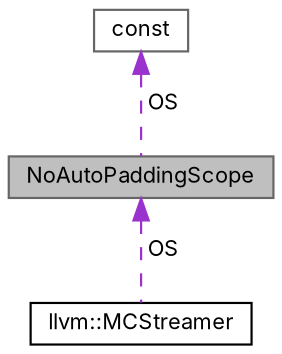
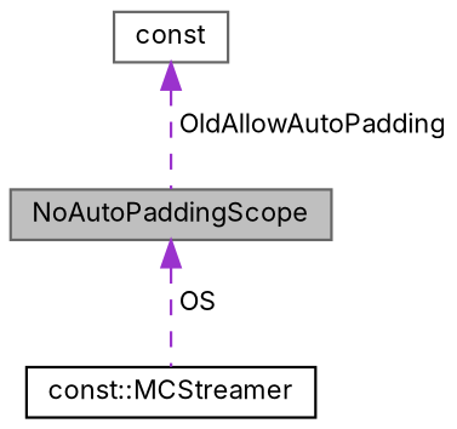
  digraph {
    fontname=Inter
    node [color=gray40 fontname=Inter fontsize=10 shape=record]
    edge [color=darkorchid3 dir=back fontname=Inter fontsize=10 labelfontname=Helvetica labelfontsize=10 style=dashed]
    n1 [fillcolor=grey75 fontcolor=black height=0.2 label=NoAutoPaddingScope style=filled width=0.4]
-   n2 [color=black height=0.2 label="llvm::MCStreamer" width=0.4]
+   n2 [color=black height=0.2 label="const::MCStreamer" width=0.4]
    n3 [height=0.2 label=const width=0.4]
    n1 -> n2 [label=" OS"]
-   n3 -> n1 [label=" OS"]
+   n3 -> n1 [label=" OldAllowAutoPadding"]
  }
